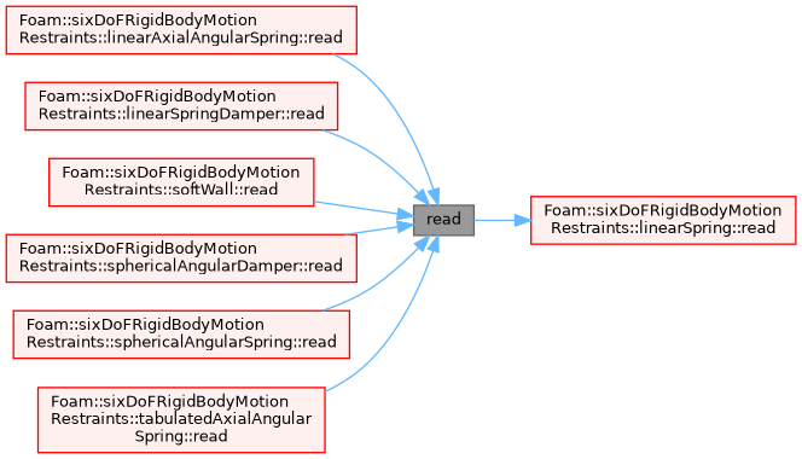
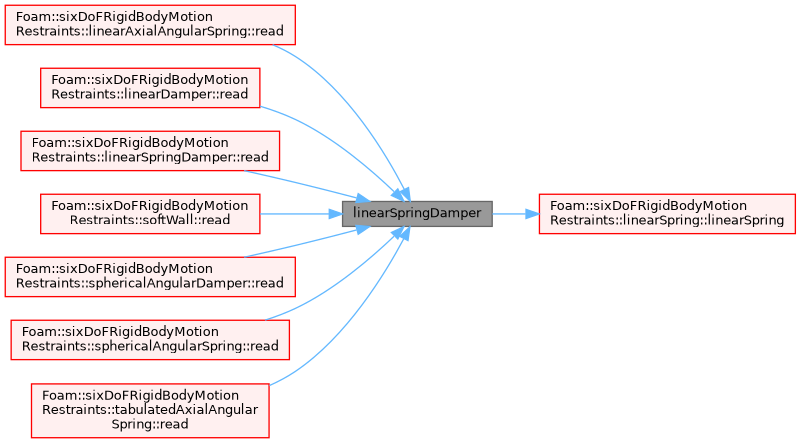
  digraph {
    rankdir=RL
    node [color=red fillcolor="#FFF0F0" fontname=Helvetica fontsize=10 shape=box style=filled]
    edge [color=steelblue1 dir=back fontname=Helvetica fontsize=10 labelfontname=Helvetica labelfontsize=10 style=solid]
-   n1 [color=gray40 fillcolor=grey60 fontcolor=black height=0.2 label=read width=0.4]
+   n1 [color=gray40 fillcolor=grey60 fontcolor=black height=0.2 label=linearSpringDamper width=0.4]
    n2 [height=0.2 label="Foam::sixDoFRigidBodyMotion\lRestraints::linearAxialAngularSpring::read" width=0.4]
+   n3 [height=0.2 label="Foam::sixDoFRigidBodyMotion\lRestraints::linearDamper::read" width=0.4]
    n4 [height=0.2 label="Foam::sixDoFRigidBodyMotion\lRestraints::linearSpringDamper::read" width=0.4]
    n5 [height=0.2 label="Foam::sixDoFRigidBodyMotion\lRestraints::softWall::read" width=0.4]
    n6 [height=0.2 label="Foam::sixDoFRigidBodyMotion\lRestraints::sphericalAngularDamper::read" width=0.4]
    n7 [height=0.2 label="Foam::sixDoFRigidBodyMotion\lRestraints::sphericalAngularSpring::read" width=0.4]
    n8 [height=0.2 label="Foam::sixDoFRigidBodyMotion\lRestraints::tabulatedAxialAngular\lSpring::read" width=0.4]
-   n9 [height=0.2 label="Foam::sixDoFRigidBodyMotion\lRestraints::linearSpring::read" width=0.4]
+   n9 [height=0.2 label="Foam::sixDoFRigidBodyMotion\lRestraints::linearSpring::linearSpring" width=0.4]
    n1 -> n2
+   n1 -> n3
    n1 -> n4
    n1 -> n5
    n1 -> n6
    n1 -> n7
    n1 -> n8
    n9 -> n1
  }
